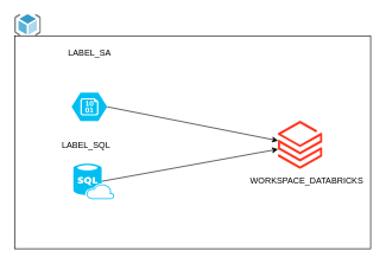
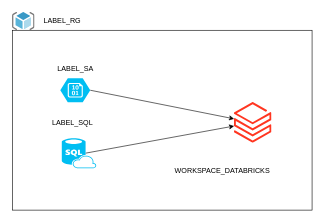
  <mxCell id="0" />
  <mxCell id="1" parent="0" />
  <mxCell id="2" value="" style="whiteSpace=wrap;html=1;fillColor=none;" vertex="1" parent="1"><mxGeometry x="20" y="50" width="500" height="300" as="geometry" /></mxCell>
  <mxCell id="3" value="" style="sketch=0;aspect=fixed;html=1;points=[];align=center;image;fontSize=12;image=img/lib/mscae/ResourceGroup.svg;fillColor=none;" vertex="1" parent="1"><mxGeometry x="20" y="20" width="37.5" height="30" as="geometry" /></mxCell>
  <mxCell id="4" style="edgeStyle=none;html=1;exitX=1;exitY=0.5;exitDx=0;exitDy=0;exitPerimeter=0;" edge="1" parent="1" source="5" target="11"><mxGeometry relative="1" as="geometry" /></mxCell>
  <mxCell id="5" value="" style="verticalLabelPosition=bottom;html=1;verticalAlign=top;align=center;strokeColor=none;fillColor=#00BEF2;shape=mxgraph.azure.storage_blob;" vertex="1" parent="1"><mxGeometry x="100" y="130" width="50" height="40" as="geometry" /></mxCell>
- <mxCell id="7" value="LABEL_SA" style="text;html=1;align=center;verticalAlign=middle;resizable=0;points=[];autosize=1;strokeColor=none;fillColor=none;" vertex="1" parent="1"><mxGeometry x="85" y="60" width="80" height="30" as="geometry" /></mxCell>
+ <mxCell id="6" value="LABEL_RG" style="text;html=1;align=center;verticalAlign=middle;resizable=0;points=[];autosize=1;strokeColor=none;fillColor=none;" vertex="1" parent="1"><mxGeometry x="57.5" y="20" width="90" height="30" as="geometry" /></mxCell>
+ <mxCell id="7" value="LABEL_SA" style="text;html=1;align=center;verticalAlign=middle;resizable=0;points=[];autosize=1;strokeColor=none;fillColor=none;" vertex="1" parent="1"><mxGeometry x="85" y="100" width="80" height="30" as="geometry" /></mxCell>
  <mxCell id="8" style="edgeStyle=none;html=1;exitX=0.69;exitY=0.5;exitDx=0;exitDy=0;exitPerimeter=0;" edge="1" parent="1" source="9" target="11"><mxGeometry relative="1" as="geometry" /></mxCell>
  <mxCell id="9" value="" style="verticalLabelPosition=bottom;html=1;verticalAlign=top;align=center;strokeColor=none;fillColor=#00BEF2;shape=mxgraph.azure.sql_database_sql_azure;" vertex="1" parent="1"><mxGeometry x="102.5" y="230" width="57.5" height="50" as="geometry" /></mxCell>
  <mxCell id="10" value="LABEL_SQL" style="text;html=1;align=center;verticalAlign=middle;resizable=0;points=[];autosize=1;strokeColor=none;fillColor=none;" vertex="1" parent="1"><mxGeometry x="75" y="190" width="90" height="30" as="geometry" /></mxCell>
  <mxCell id="11" value="" style="aspect=fixed;html=1;points=[];align=center;image;fontSize=12;image=img/lib/azure2/analytics/Azure_Databricks.svg;fillColor=none;" vertex="1" parent="1"><mxGeometry x="390" y="170" width="62.8" height="68" as="geometry" /></mxCell>
- <mxCell id="12" value="WORKSPACE_DATABRICKS" style="text;html=1;align=center;verticalAlign=middle;resizable=0;points=[];autosize=1;strokeColor=none;fillColor=none;" vertex="1" parent="1"><mxGeometry x="340" y="240" width="180" height="30" as="geometry" /></mxCell>
+ <mxCell id="12" value="WORKSPACE_DATABRICKS" style="text;html=1;align=center;verticalAlign=middle;resizable=0;points=[];autosize=1;strokeColor=none;fillColor=none;" vertex="1" parent="1"><mxGeometry x="280" y="270" width="180" height="30" as="geometry" /></mxCell>
